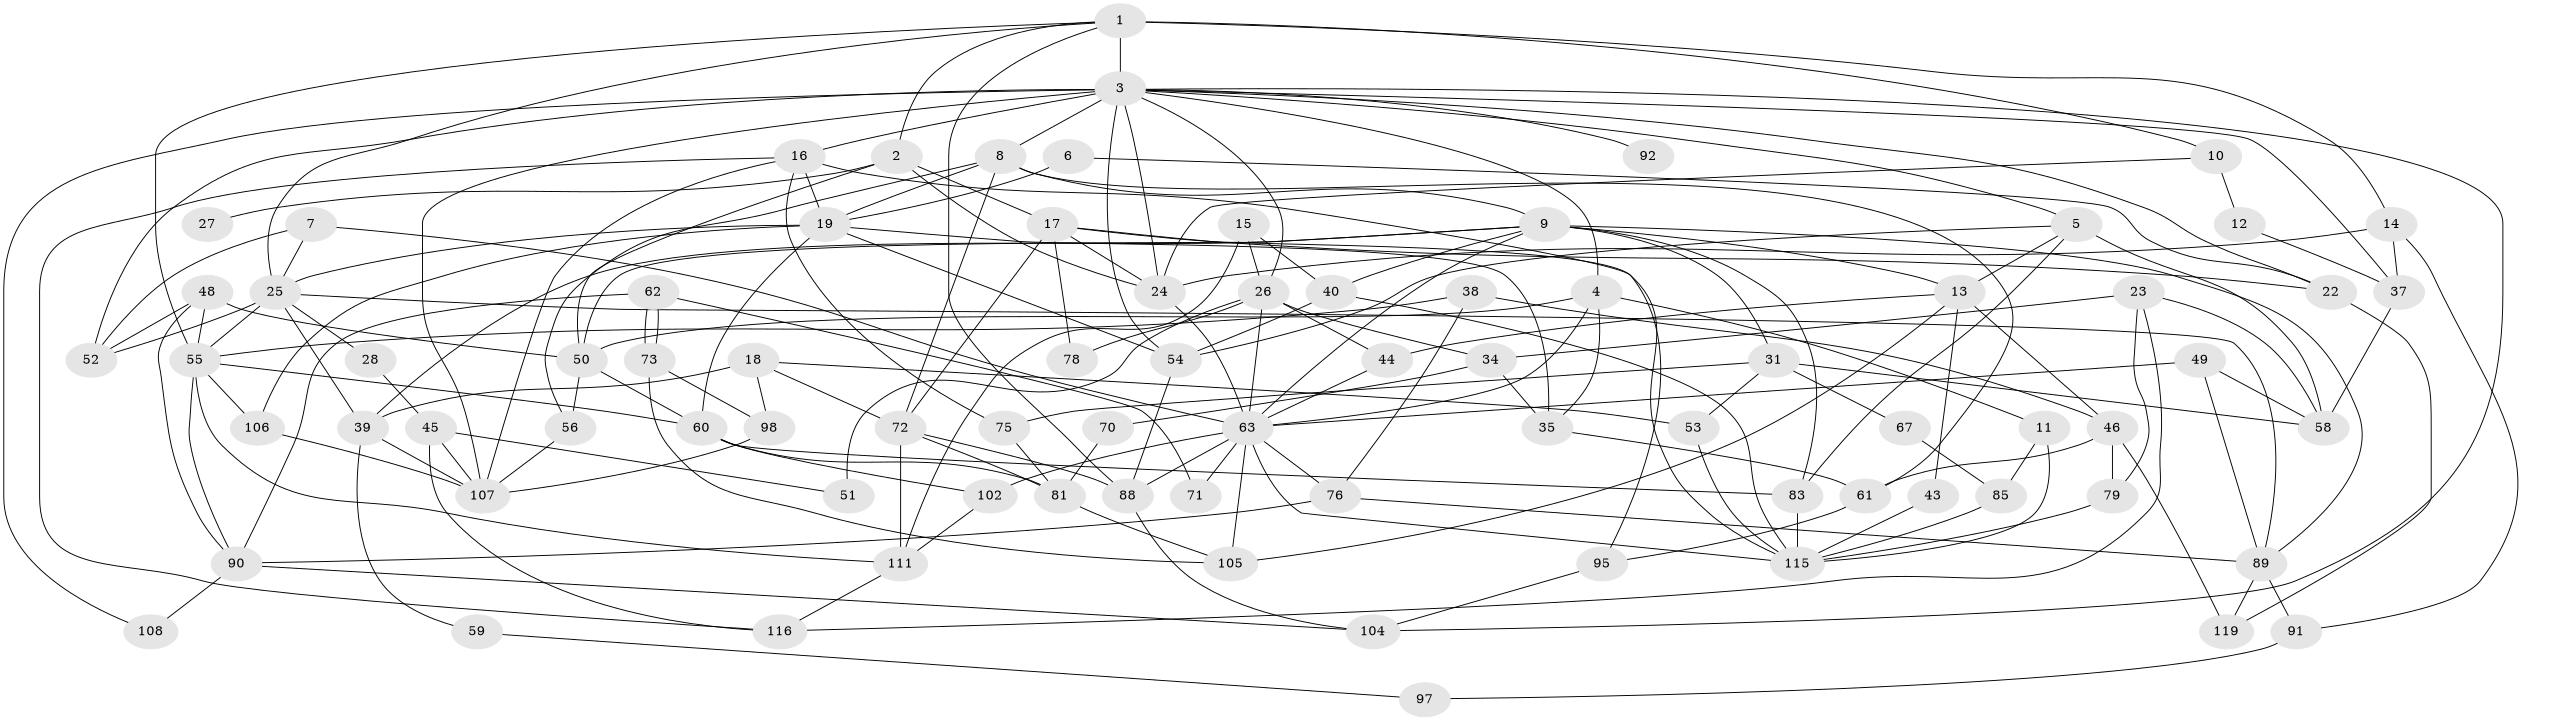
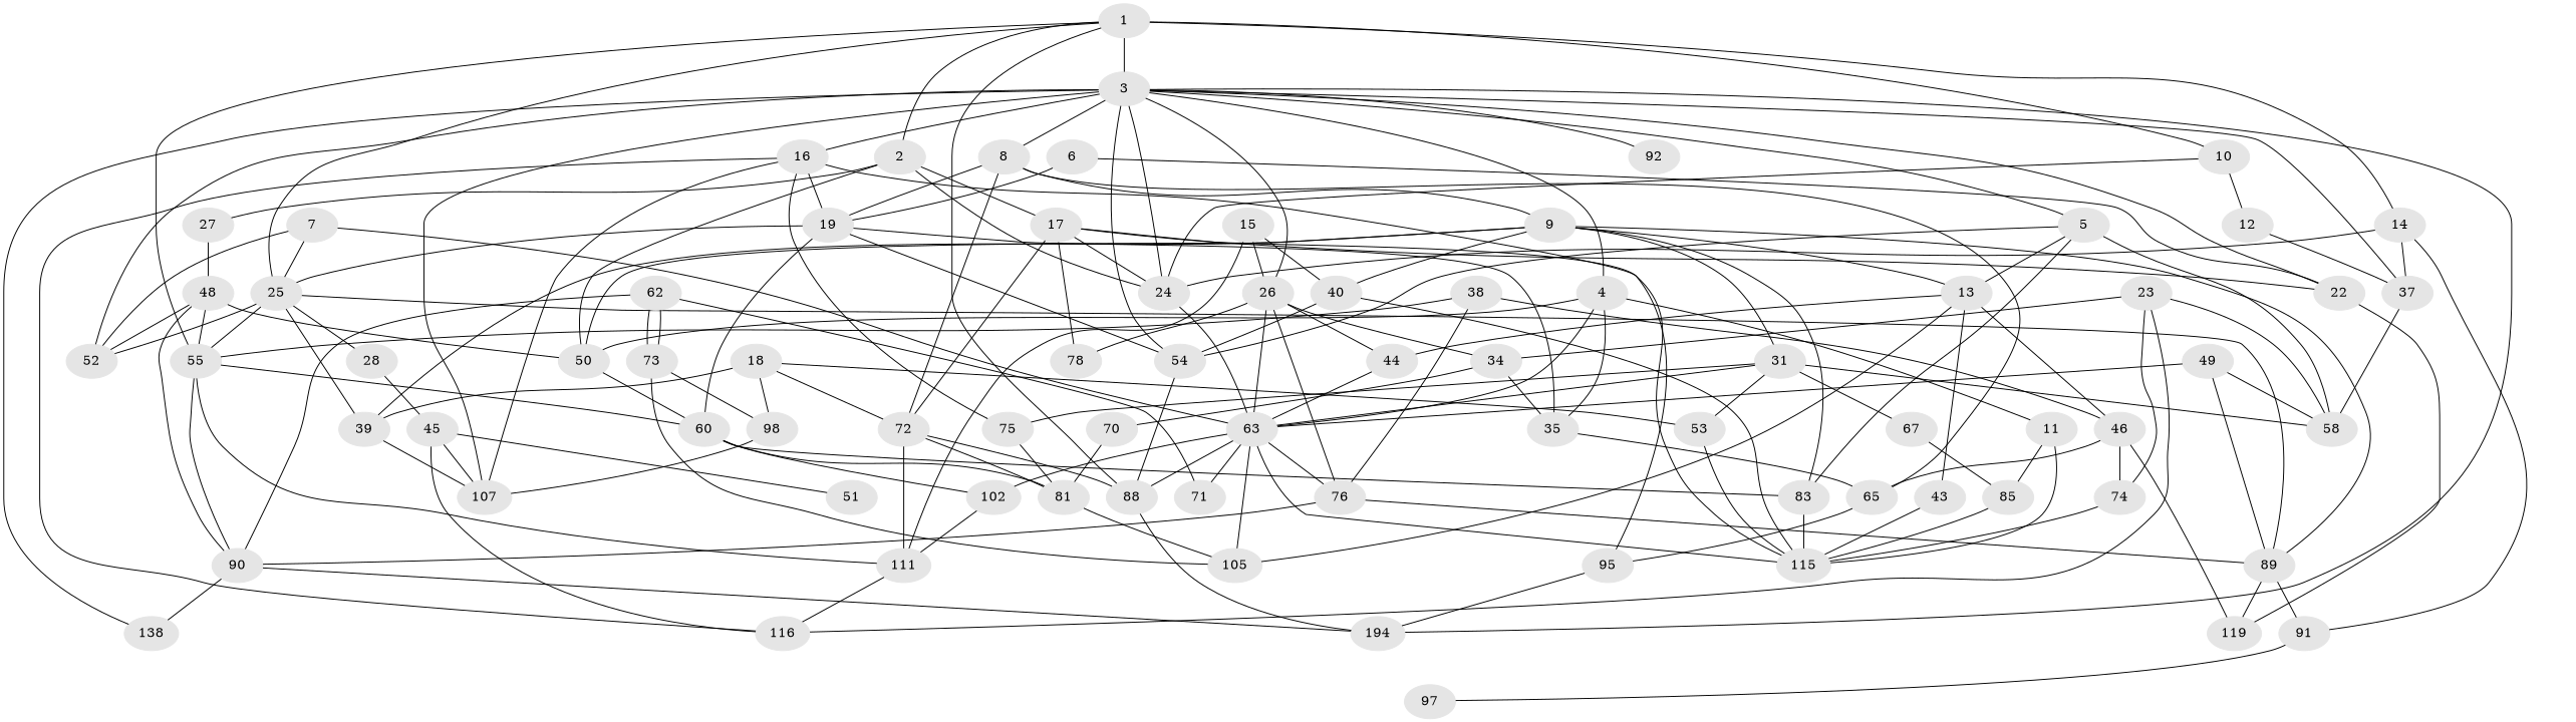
  graph {
    node [color=gray90 style=filled]
    1 [super="+24"]
    2 [super="+114"]
    3 [super="+39+30+29+42+20"]
    10
    14
    25 [super="+47"]
    55 [super="+61+120"]
    88
    17
    27
    50 [super="+69"]
    n12 [label=24]
    4 [super="+63"]
    5
    8 [super="+112"]
    16 [super="+94+74"]
    22
    26 [super="+109+32"]
    37
    52 [super="+89"]
    54
    92
-   104
+   104 [label=194]
    107 [super="+121"]
-   108
+   108 [label=138]
    12
    91
    n28 [label=39 super="+113"]
    n29 [label=89 super="+86+101"]
    28
    111
    60 [super="+103"]
-   106
    90 [super="+100"]
    72 [super="+77+96"]
    115
    78
    48
-   56
    n40 [label=63 super="+123"]
    35
    11
    13 [super="+84"]
    58
    83 [super="+93"]
    9 [super="+57+110"]
    19 [super="+124"]
-   65 [label=61]
+   65
    31 [super="+41"]
    40
    75
    95
    116
    119
    44
    34 [super="+82"]
    76
    85
    105
    102
    71
    43
    46
    6
    7
    81
    67
    53
-   59
-   79
+   79 [label=74]
    97
    15
    18
    98
    70
    23
    45
    51
    38
    49
    62
    73
    1 -- 2
    1 -- 3 [weight=3]
    1 -- 10
    1 -- 14
    1 -- 25
    1 -- 55
    1 -- 88
    2 -- 17
    2 -- 27
    2 -- 50
    2 -- n12
    3 -- n12
    3 -- 4
    3 -- 5
    3 -- 8
    3 -- 16
    3 -- 22
    3 -- 26
    3 -- 37
    3 -- 52
    3 -- 54
    3 -- 92
    3 -- 104
    3 -- 107 [weight=2]
    3 -- 108
    10 -- n12
    10 -- 12
    14 -- n12
    14 -- 37
    14 -- 91
    25 -- 55
    25 -- 52
    25 -- n28
    25 -- n29
    25 -- 28
    55 -- 111
    55 -- 60
-   55 -- 106
    55 -- 90
    88 -- 104
    17 -- n12
    17 -- 22
    17 -- 72
    17 -- 115
    17 -- 78
+   27 -- 48
    50 -- 60
-   50 -- 56
    n12 -- n40
    4 -- 50
    4 -- n40
    4 -- 35
    4 -- 11
    5 -- 54
    5 -- 13
    5 -- 58
    5 -- 83
    8 -- 72
-   8 -- 56
    8 -- 9
    8 -- 19
    8 -- 65
    16 -- 107
    16 -- 19
    16 -- 75
    16 -- 95
    16 -- 116
    22 -- 119
    26 -- 78 [weight=2]
    26 -- n40
    26 -- 44
    26 -- 34
-   26 -- 51 [weight=2]
+   26 -- 76 [weight=2]
    37 -- 58
    54 -- 88
    12 -- 37
    91 -- 97
    n28 -- 107
-   n28 -- 59
    n29 -- 91
    n29 -- 119
    28 -- 45
    111 -- 116
    60 -- 83
    60 -- 102 [weight=2]
    60 -- 81
-   106 -- 107
    90 -- 104
    90 -- 108
    72 -- 88
    72 -- 111
    72 -- 81
    48 -- 55
    48 -- 50
    48 -- 52
    48 -- 90
-   56 -- 107
    n40 -- 88
    n40 -- 115
    n40 -- 76
    n40 -- 105
    n40 -- 102
    n40 -- 71
    35 -- 65
    11 -- 115
    11 -- 85
    13 -- 44
    13 -- 105
    13 -- 43
    13 -- 46
    83 -- 115
    9 -- 50
    9 -- n28
    9 -- n29
-   9 -- n40
+   31 -- n40
    9 -- 13
    9 -- 83
    9 -- 31
    9 -- 40
    19 -- 25
    19 -- 54
    19 -- 60
-   19 -- 106
    19 -- 35
    65 -- 95
    31 -- 58
    31 -- 75
    31 -- 67
    31 -- 53
    40 -- 54
    40 -- 115
    75 -- 81
    95 -- 104
    44 -- n40
    34 -- 35
    34 -- 70
    76 -- n29
    76 -- 90
    85 -- 115
    102 -- 111
    43 -- 115
    46 -- 65
    46 -- 119
    46 -- 79
    6 -- 22
    6 -- 19
    7 -- 25
    7 -- 52
    7 -- n40
    81 -- 105
    67 -- 85
    53 -- 115
-   59 -- 97
    79 -- 115
    15 -- 26
    15 -- 111
    15 -- 40
    18 -- n28
    18 -- 72
    18 -- 53
    18 -- 98
    98 -- 107
    70 -- 81
    23 -- 58
    23 -- 116
    23 -- 34
    23 -- 79
    45 -- 107
    45 -- 116
    45 -- 51
    38 -- 55
    38 -- 76
    38 -- 46
    49 -- n29
    49 -- n40
    49 -- 58
    62 -- 90
    62 -- 71
    62 -- 73
    62 -- 73
    73 -- 105
    73 -- 98
  }
